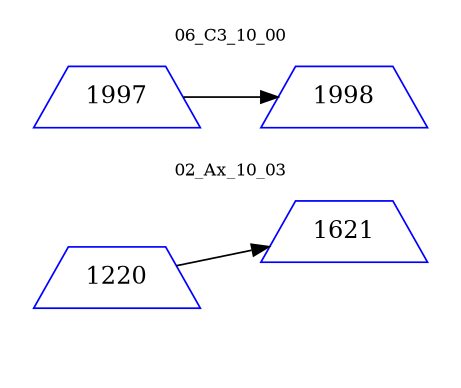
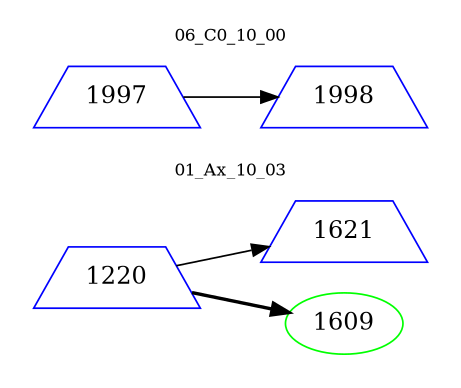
  digraph {
    rankdir=LR
    node [color=blue shape=trapezium]
    edge [color=black style=solid]
    n1 [label=1220]
+   n2 [color=green label=1609 shape=ellipse]
    n3 [label=1621]
    n4 [label=1997]
    n5 [label=1998]
    subgraph cluster_1 {
      color=white
      fontsize=10
-     label="02_Ax_10_03"
+     label="01_Ax_10_03"
      n1
+     n2
      n3
    }
    subgraph cluster_2 {
      color=white
      fontsize=10
-     label="06_C3_10_00"
+     label="06_C0_10_00"
      n4
      n5
    }
+   n1 -> n2 [style=bold]
    n1 -> n3
    n4 -> n5
  }
